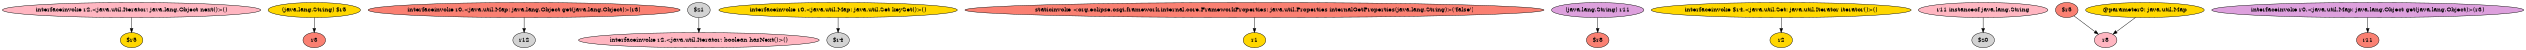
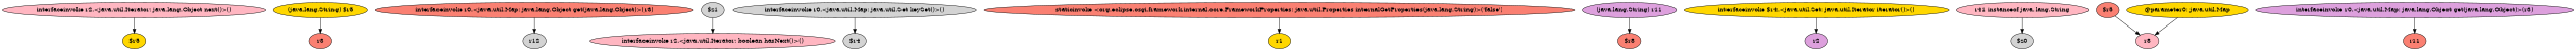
  digraph {
    node [fillcolor=gold style=filled]
    n1 [fillcolor=lightpink label="interfaceinvoke r2.<java.util.Iterator: java.lang.Object next()>()"]
    n2 [label="$r5"]
    n3 [label="(java.lang.String) $r5"]
    n4 [fillcolor=salmon label=r3]
    n5 [fillcolor=salmon label="interfaceinvoke r0.<java.util.Map: java.lang.Object get(java.lang.Object)>(r3)"]
    n6 [fillcolor=lightgrey label=r12]
    n7 [fillcolor=lightpink label="interfaceinvoke r2.<java.util.Iterator: boolean hasNext()>()"]
    n8 [fillcolor=lightgrey label="$z1"]
-   n9 [label="interfaceinvoke r0.<java.util.Map: java.util.Set keySet()>()"]
+   n9 [fillcolor=lightgrey label="interfaceinvoke r0.<java.util.Map: java.util.Set keySet()>()"]
    n10 [fillcolor=lightgrey label="$r4"]
    n11 [fillcolor=salmon label="staticinvoke <org.eclipse.osgi.framework.internal.core.FrameworkProperties: java.util.Properties internalGetProperties(java.lang.String)>('false')"]
    n12 [label=r1]
    n13 [fillcolor=plum label="(java.lang.String) r11"]
    n14 [fillcolor=salmon label="$r8"]
    n15 [label="interfaceinvoke $r4.<java.util.Set: java.util.Iterator iterator()>()"]
-   n16 [label=r2]
-   n17 [fillcolor=lightpink label="r11 instanceof java.lang.String"]
+   n16 [fillcolor=plum label=r2]
+   n17 [fillcolor=lightpink label="r41 instanceof java.lang.String"]
    n18 [fillcolor=lightgrey label="$z0"]
    n19 [fillcolor=salmon label="$r5"]
    n20 [fillcolor=lightpink label=r8]
    n21 [label="@parameter0: java.util.Map"]
    n22 [fillcolor=plum label="interfaceinvoke r0.<java.util.Map: java.lang.Object get(java.lang.Object)>(r3)"]
    n23 [fillcolor=salmon label=r11]
    n1 -> n2
    n3 -> n4
    n5 -> n6
    n8 -> n7
    n9 -> n10
    n11 -> n12
    n13 -> n14
    n15 -> n16
    n17 -> n18
    n19 -> n20
    n21 -> n20
    n22 -> n23
  }
